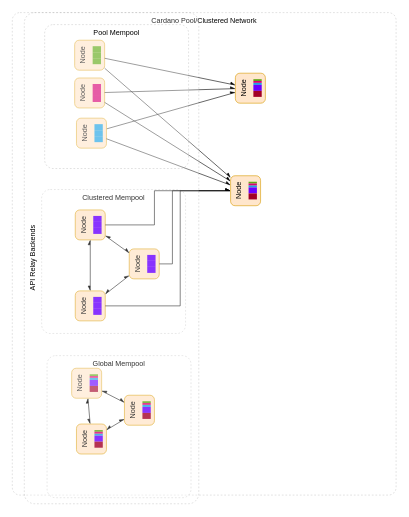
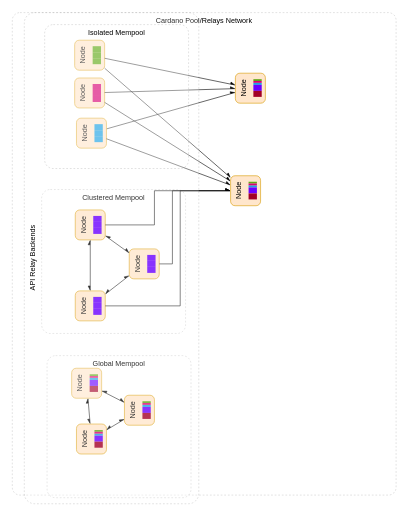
  <mxCell id="0" />
  <mxCell id="1" parent="0" />
- <mxCell id="2" value="Cardano Pool/Clustered Network" style="rounded=1;whiteSpace=wrap;html=1;dashed=1;verticalAlign=top;horizontal=1;spacing=2;arcSize=2;glass=0;sketch=0;shadow=0;opacity=20;strokeColor=default;fillColor=default;fontColor=default;" vertex="1" parent="1"><mxGeometry x="20" y="20" width="640" height="804.5" as="geometry" /></mxCell>
+ <mxCell id="2" value="Cardano Pool/Relays Network" style="rounded=1;whiteSpace=wrap;html=1;dashed=1;verticalAlign=top;horizontal=1;spacing=2;arcSize=2;glass=0;sketch=0;shadow=0;opacity=20;strokeColor=default;fillColor=default;fontColor=default;" vertex="1" parent="1"><mxGeometry x="20" y="20" width="640" height="804.5" as="geometry" /></mxCell>
  <mxCell id="3" style="edgeStyle=none;rounded=0;orthogonalLoop=1;jettySize=auto;html=1;fontColor=default;startArrow=none;startFill=0;endArrow=async;endFill=1;targetPerimeterSpacing=0;strokeColor=default;jumpStyle=none;" edge="1" parent="1" source="11" target="44"><mxGeometry relative="1" as="geometry"><mxPoint x="339" y="111.623" as="targetPoint" /></mxGeometry></mxCell>
  <mxCell id="4" value="Clustered Mempool" style="rounded=1;whiteSpace=wrap;html=1;dashed=1;verticalAlign=top;horizontal=1;spacing=2;arcSize=6;glass=0;sketch=0;shadow=0;opacity=20;strokeColor=default;fillColor=default;fontColor=default;" vertex="1" parent="1"><mxGeometry x="69" y="315" width="240" height="240" as="geometry" /></mxCell>
  <mxCell id="5" value="" style="group" vertex="1" connectable="0" parent="1"><mxGeometry x="124" y="66" width="182" height="194" as="geometry" /></mxCell>
  <mxCell id="6" value="Node" style="rounded=1;whiteSpace=wrap;html=1;fillColor=#ffe6cc;strokeColor=#d79b00;verticalAlign=top;treeFolding=0;treeMoving=0;comic=0;horizontal=0;" vertex="1" parent="5"><mxGeometry width="50" height="50.0" as="geometry" /></mxCell>
  <mxCell id="7" value="" style="rounded=0;whiteSpace=wrap;html=1;shadow=0;glass=0;labelBackgroundColor=none;sketch=0;verticalAlign=top;fillColor=#60a917;strokeColor=none;imageAspect=1;fontColor=#ffffff;" vertex="1" parent="5"><mxGeometry x="30" y="10" width="13.89" height="10" as="geometry" /></mxCell>
  <mxCell id="8" value="" style="rounded=0;whiteSpace=wrap;html=1;shadow=0;glass=0;labelBackgroundColor=none;sketch=0;verticalAlign=top;fillColor=#60a917;strokeColor=none;imageAspect=1;fontColor=#ffffff;" vertex="1" parent="5"><mxGeometry x="30" y="20" width="13.89" height="10" as="geometry" /></mxCell>
  <mxCell id="9" value="" style="rounded=0;whiteSpace=wrap;html=1;shadow=0;glass=0;labelBackgroundColor=none;sketch=0;verticalAlign=top;fillColor=#60a917;strokeColor=none;imageAspect=1;fontColor=#ffffff;" vertex="1" parent="5"><mxGeometry x="30" y="30" width="13.89" height="10" as="geometry" /></mxCell>
  <mxCell id="10" value="" style="group" vertex="1" connectable="0" parent="1"><mxGeometry x="127" y="196" width="50" height="50" as="geometry" /></mxCell>
  <mxCell id="11" value="Node" style="rounded=1;whiteSpace=wrap;html=1;fillColor=#ffe6cc;strokeColor=#d79b00;verticalAlign=top;treeFolding=0;treeMoving=0;comic=0;horizontal=0;" vertex="1" parent="10"><mxGeometry width="50" height="50.0" as="geometry" /></mxCell>
  <mxCell id="12" value="" style="rounded=0;whiteSpace=wrap;html=1;shadow=0;glass=0;labelBackgroundColor=none;sketch=0;verticalAlign=top;fillColor=#1ba1e2;strokeColor=none;imageAspect=1;fontColor=#ffffff;" vertex="1" parent="10"><mxGeometry x="30" y="10" width="13.89" height="10" as="geometry" /></mxCell>
  <mxCell id="13" value="" style="rounded=0;whiteSpace=wrap;html=1;shadow=0;glass=0;labelBackgroundColor=none;sketch=0;verticalAlign=top;fillColor=#1ba1e2;strokeColor=none;imageAspect=1;fontColor=#ffffff;" vertex="1" parent="10"><mxGeometry x="30" y="20" width="13.89" height="10" as="geometry" /></mxCell>
  <mxCell id="14" value="" style="rounded=0;whiteSpace=wrap;html=1;shadow=0;glass=0;labelBackgroundColor=none;sketch=0;verticalAlign=top;fillColor=#1ba1e2;strokeColor=none;imageAspect=1;fontColor=#ffffff;" vertex="1" parent="10"><mxGeometry x="30" y="30" width="13.89" height="10" as="geometry" /></mxCell>
  <mxCell id="15" value="" style="group" vertex="1" connectable="0" parent="1"><mxGeometry x="124" y="129" width="50" height="50" as="geometry" /></mxCell>
  <mxCell id="16" value="Node" style="rounded=1;whiteSpace=wrap;html=1;fillColor=#ffe6cc;strokeColor=#d79b00;verticalAlign=top;treeFolding=0;treeMoving=0;comic=0;horizontal=0;" vertex="1" parent="15"><mxGeometry width="50" height="50.0" as="geometry" /></mxCell>
  <mxCell id="17" value="" style="rounded=0;whiteSpace=wrap;html=1;shadow=0;glass=0;labelBackgroundColor=none;sketch=0;verticalAlign=top;fillColor=#d80073;strokeColor=none;imageAspect=1;fontColor=#ffffff;" vertex="1" parent="15"><mxGeometry x="30" y="10" width="13.89" height="10" as="geometry" /></mxCell>
  <mxCell id="18" value="" style="rounded=0;whiteSpace=wrap;html=1;shadow=0;glass=0;labelBackgroundColor=none;sketch=0;verticalAlign=top;fillColor=#d80073;strokeColor=none;imageAspect=1;fontColor=#ffffff;" vertex="1" parent="15"><mxGeometry x="30" y="20" width="13.89" height="10" as="geometry" /></mxCell>
  <mxCell id="19" value="" style="rounded=0;whiteSpace=wrap;html=1;shadow=0;glass=0;labelBackgroundColor=none;sketch=0;verticalAlign=top;fillColor=#d80073;strokeColor=none;imageAspect=1;fontColor=#ffffff;" vertex="1" parent="15"><mxGeometry x="30" y="30" width="13.89" height="10" as="geometry" /></mxCell>
  <mxCell id="20" style="edgeStyle=none;rounded=0;orthogonalLoop=1;jettySize=auto;html=1;fontColor=default;startArrow=none;startFill=0;endArrow=async;endFill=1;targetPerimeterSpacing=0;strokeColor=default;jumpStyle=none;" edge="1" parent="1" source="16" target="51"><mxGeometry relative="1" as="geometry"><mxPoint x="341" y="208.857" as="targetPoint" /></mxGeometry></mxCell>
  <mxCell id="21" style="edgeStyle=none;rounded=0;orthogonalLoop=1;jettySize=auto;html=1;fontColor=default;startArrow=none;startFill=0;endArrow=async;endFill=1;targetPerimeterSpacing=0;strokeColor=default;jumpStyle=line;" edge="1" parent="1" source="11" target="51"><mxGeometry relative="1" as="geometry"><mxPoint x="341" y="216.584" as="targetPoint" /></mxGeometry></mxCell>
  <mxCell id="22" style="edgeStyle=none;rounded=0;orthogonalLoop=1;jettySize=auto;html=1;fontColor=default;startArrow=none;startFill=0;endArrow=async;endFill=1;targetPerimeterSpacing=0;strokeColor=default;jumpStyle=none;" edge="1" parent="1" source="6" target="51"><mxGeometry relative="1" as="geometry"><mxPoint x="168" y="107.724" as="sourcePoint" /><mxPoint x="341" y="201.599" as="targetPoint" /></mxGeometry></mxCell>
  <mxCell id="23" style="rounded=0;orthogonalLoop=1;jettySize=auto;html=1;fontColor=default;startArrow=none;startFill=0;endArrow=async;endFill=1;strokeColor=default;targetPerimeterSpacing=0;" edge="1" parent="1" source="6" target="44"><mxGeometry relative="1" as="geometry"><mxPoint x="188" y="94" as="sourcePoint" /><mxPoint x="339" y="96.302" as="targetPoint" /></mxGeometry></mxCell>
  <mxCell id="24" style="edgeStyle=none;rounded=0;orthogonalLoop=1;jettySize=auto;html=1;fontColor=default;startArrow=none;startFill=0;endArrow=async;endFill=1;targetPerimeterSpacing=0;strokeColor=default;jumpStyle=none;" edge="1" parent="1" source="16" target="44"><mxGeometry relative="1" as="geometry"><mxPoint x="214" y="148.551" as="sourcePoint" /><mxPoint x="339" y="103.628" as="targetPoint" /></mxGeometry></mxCell>
  <mxCell id="25" value="" style="group" vertex="1" connectable="0" parent="1"><mxGeometry x="125" y="349" width="50" height="50" as="geometry" /></mxCell>
  <mxCell id="26" value="Node" style="rounded=1;whiteSpace=wrap;html=1;fillColor=#ffe6cc;strokeColor=#d79b00;verticalAlign=top;treeFolding=0;treeMoving=0;comic=0;horizontal=0;" vertex="1" parent="25"><mxGeometry width="50" height="50.0" as="geometry" /></mxCell>
  <mxCell id="27" value="" style="rounded=0;whiteSpace=wrap;html=1;shadow=0;glass=0;labelBackgroundColor=none;sketch=0;verticalAlign=top;fillColor=#6a00ff;strokeColor=none;imageAspect=1;fontColor=#ffffff;" vertex="1" parent="25"><mxGeometry x="30" y="10" width="13.89" height="10" as="geometry" /></mxCell>
  <mxCell id="28" value="" style="rounded=0;whiteSpace=wrap;html=1;shadow=0;glass=0;labelBackgroundColor=none;sketch=0;verticalAlign=top;fillColor=#6a00ff;strokeColor=none;imageAspect=1;fontColor=#ffffff;" vertex="1" parent="25"><mxGeometry x="30" y="20" width="13.89" height="10" as="geometry" /></mxCell>
  <mxCell id="29" value="" style="rounded=0;whiteSpace=wrap;html=1;shadow=0;glass=0;labelBackgroundColor=none;sketch=0;verticalAlign=top;fillColor=#6a00ff;strokeColor=none;imageAspect=1;fontColor=#ffffff;" vertex="1" parent="25"><mxGeometry x="30" y="30" width="13.89" height="10" as="geometry" /></mxCell>
  <mxCell id="30" value="" style="group" vertex="1" connectable="0" parent="1"><mxGeometry x="215" y="414" width="50" height="50" as="geometry" /></mxCell>
  <mxCell id="31" value="Node" style="rounded=1;whiteSpace=wrap;html=1;fillColor=#ffe6cc;strokeColor=#d79b00;verticalAlign=top;treeFolding=0;treeMoving=0;comic=0;horizontal=0;" vertex="1" parent="30"><mxGeometry width="50" height="50.0" as="geometry" /></mxCell>
  <mxCell id="32" value="" style="rounded=0;whiteSpace=wrap;html=1;shadow=0;glass=0;labelBackgroundColor=none;sketch=0;verticalAlign=top;fillColor=#6a00ff;strokeColor=none;imageAspect=1;fontColor=#ffffff;" vertex="1" parent="30"><mxGeometry x="30" y="10" width="13.89" height="10" as="geometry" /></mxCell>
  <mxCell id="33" value="" style="rounded=0;whiteSpace=wrap;html=1;shadow=0;glass=0;labelBackgroundColor=none;sketch=0;verticalAlign=top;fillColor=#6a00ff;strokeColor=none;imageAspect=1;fontColor=#ffffff;" vertex="1" parent="30"><mxGeometry x="30" y="20" width="13.89" height="10" as="geometry" /></mxCell>
  <mxCell id="34" value="" style="rounded=0;whiteSpace=wrap;html=1;shadow=0;glass=0;labelBackgroundColor=none;sketch=0;verticalAlign=top;fillColor=#6a00ff;strokeColor=none;imageAspect=1;fontColor=#ffffff;" vertex="1" parent="30"><mxGeometry x="30" y="30" width="13.89" height="10" as="geometry" /></mxCell>
  <mxCell id="35" value="" style="group" vertex="1" connectable="0" parent="1"><mxGeometry x="125" y="484" width="50" height="50" as="geometry" /></mxCell>
  <mxCell id="36" value="Node" style="rounded=1;whiteSpace=wrap;html=1;fillColor=#ffe6cc;strokeColor=#d79b00;verticalAlign=top;treeFolding=0;treeMoving=0;comic=0;horizontal=0;" vertex="1" parent="35"><mxGeometry width="50" height="50.0" as="geometry" /></mxCell>
  <mxCell id="37" value="" style="rounded=0;whiteSpace=wrap;html=1;shadow=0;glass=0;labelBackgroundColor=none;sketch=0;verticalAlign=top;fillColor=#6a00ff;strokeColor=none;imageAspect=1;fontColor=#ffffff;" vertex="1" parent="35"><mxGeometry x="30" y="10" width="13.89" height="10" as="geometry" /></mxCell>
  <mxCell id="38" value="" style="rounded=0;whiteSpace=wrap;html=1;shadow=0;glass=0;labelBackgroundColor=none;sketch=0;verticalAlign=top;fillColor=#6a00ff;strokeColor=none;imageAspect=1;fontColor=#ffffff;" vertex="1" parent="35"><mxGeometry x="30" y="20" width="13.89" height="10" as="geometry" /></mxCell>
  <mxCell id="39" value="" style="rounded=0;whiteSpace=wrap;html=1;shadow=0;glass=0;labelBackgroundColor=none;sketch=0;verticalAlign=top;fillColor=#6a00ff;strokeColor=none;imageAspect=1;fontColor=#ffffff;" vertex="1" parent="35"><mxGeometry x="30" y="30" width="13.89" height="10" as="geometry" /></mxCell>
  <mxCell id="40" style="edgeStyle=none;rounded=0;jumpStyle=none;orthogonalLoop=1;jettySize=auto;html=1;fontColor=default;startArrow=async;startFill=1;endArrow=async;endFill=1;targetPerimeterSpacing=0;strokeColor=default;" edge="1" parent="1" source="36" target="26"><mxGeometry relative="1" as="geometry" /></mxCell>
  <mxCell id="41" style="edgeStyle=none;rounded=0;jumpStyle=none;orthogonalLoop=1;jettySize=auto;html=1;fontColor=default;startArrow=async;startFill=1;endArrow=async;endFill=1;targetPerimeterSpacing=0;strokeColor=default;" edge="1" parent="1" source="26" target="31"><mxGeometry relative="1" as="geometry" /></mxCell>
  <mxCell id="42" style="edgeStyle=none;rounded=0;jumpStyle=none;orthogonalLoop=1;jettySize=auto;html=1;fontColor=default;startArrow=async;startFill=1;endArrow=async;endFill=1;targetPerimeterSpacing=0;strokeColor=default;" edge="1" parent="1" source="36" target="31"><mxGeometry relative="1" as="geometry" /></mxCell>
  <mxCell id="43" value="" style="group" vertex="1" connectable="0" parent="1"><mxGeometry x="392" y="121" width="50" height="50" as="geometry" /></mxCell>
  <mxCell id="44" value="Node" style="rounded=1;whiteSpace=wrap;html=1;fillColor=#ffe6cc;strokeColor=#d79b00;verticalAlign=top;treeFolding=0;treeMoving=0;comic=0;horizontal=0;" vertex="1" parent="43"><mxGeometry width="50" height="50.0" as="geometry" /></mxCell>
  <mxCell id="45" value="" style="rounded=0;whiteSpace=wrap;html=1;shadow=0;glass=0;labelBackgroundColor=none;sketch=0;verticalAlign=top;fillColor=#60a917;strokeColor=none;imageAspect=1;fontColor=#ffffff;" vertex="1" parent="43"><mxGeometry x="30" y="10" width="13.89" height="3" as="geometry" /></mxCell>
  <mxCell id="46" value="" style="rounded=0;whiteSpace=wrap;html=1;shadow=0;glass=0;labelBackgroundColor=none;sketch=0;verticalAlign=top;fillColor=#1ba1e2;strokeColor=none;imageAspect=1;fontColor=#ffffff;" vertex="1" parent="43"><mxGeometry x="30" y="16" width="13.89" height="3.5" as="geometry" /></mxCell>
  <mxCell id="47" value="" style="rounded=0;whiteSpace=wrap;html=1;shadow=0;glass=0;labelBackgroundColor=none;sketch=0;verticalAlign=top;fillColor=#d80073;strokeColor=none;imageAspect=1;fontColor=#ffffff;" vertex="1" parent="43"><mxGeometry x="30" y="13" width="13.89" height="3" as="geometry" /></mxCell>
  <mxCell id="48" value="" style="rounded=0;whiteSpace=wrap;html=1;shadow=0;glass=0;labelBackgroundColor=none;sketch=0;verticalAlign=top;fillColor=#6a00ff;strokeColor=none;imageAspect=1;fontColor=#ffffff;" vertex="1" parent="43"><mxGeometry x="30" y="19.5" width="13.89" height="10" as="geometry" /></mxCell>
  <mxCell id="49" value="" style="rounded=0;whiteSpace=wrap;html=1;shadow=0;glass=0;labelBackgroundColor=none;sketch=0;verticalAlign=top;fillColor=#a20025;strokeColor=none;imageAspect=1;fontColor=#ffffff;" vertex="1" parent="43"><mxGeometry x="30" y="29.5" width="13.89" height="10" as="geometry" /></mxCell>
  <mxCell id="50" value="" style="group" vertex="1" connectable="0" parent="1"><mxGeometry x="384" y="292" width="50" height="50" as="geometry" /></mxCell>
  <mxCell id="51" value="Node" style="rounded=1;whiteSpace=wrap;html=1;fillColor=#ffe6cc;strokeColor=#d79b00;verticalAlign=top;treeFolding=0;treeMoving=0;comic=0;horizontal=0;" vertex="1" parent="50"><mxGeometry width="50" height="50.0" as="geometry" /></mxCell>
  <mxCell id="52" value="" style="rounded=0;whiteSpace=wrap;html=1;shadow=0;glass=0;labelBackgroundColor=none;sketch=0;verticalAlign=top;fillColor=#60a917;strokeColor=none;imageAspect=1;fontColor=#ffffff;" vertex="1" parent="50"><mxGeometry x="30" y="10" width="13.89" height="3" as="geometry" /></mxCell>
  <mxCell id="53" value="" style="rounded=0;whiteSpace=wrap;html=1;shadow=0;glass=0;labelBackgroundColor=none;sketch=0;verticalAlign=top;fillColor=#1ba1e2;strokeColor=none;imageAspect=1;fontColor=#ffffff;" vertex="1" parent="50"><mxGeometry x="30" y="16" width="13.89" height="3.5" as="geometry" /></mxCell>
  <mxCell id="54" value="" style="rounded=0;whiteSpace=wrap;html=1;shadow=0;glass=0;labelBackgroundColor=none;sketch=0;verticalAlign=top;fillColor=#d80073;strokeColor=none;imageAspect=1;fontColor=#ffffff;" vertex="1" parent="50"><mxGeometry x="30" y="13" width="13.89" height="3" as="geometry" /></mxCell>
  <mxCell id="55" value="" style="rounded=0;whiteSpace=wrap;html=1;shadow=0;glass=0;labelBackgroundColor=none;sketch=0;verticalAlign=top;fillColor=#6a00ff;strokeColor=none;imageAspect=1;fontColor=#ffffff;" vertex="1" parent="50"><mxGeometry x="30" y="19.5" width="13.89" height="10" as="geometry" /></mxCell>
  <mxCell id="56" value="" style="rounded=0;whiteSpace=wrap;html=1;shadow=0;glass=0;labelBackgroundColor=none;sketch=0;verticalAlign=top;fillColor=#a20025;strokeColor=none;imageAspect=1;fontColor=#ffffff;" vertex="1" parent="50"><mxGeometry x="30" y="29.5" width="13.89" height="10" as="geometry" /></mxCell>
  <mxCell id="57" value="" style="group" vertex="1" connectable="0" parent="1"><mxGeometry x="119" y="613" width="199" height="215.9" as="geometry" /></mxCell>
  <mxCell id="58" value="Node" style="rounded=1;whiteSpace=wrap;html=1;fillColor=#ffe6cc;strokeColor=#d79b00;verticalAlign=top;treeFolding=0;treeMoving=0;comic=0;horizontal=0;" vertex="1" parent="57"><mxGeometry width="50" height="50.0" as="geometry" /></mxCell>
  <mxCell id="59" value="" style="rounded=0;whiteSpace=wrap;html=1;shadow=0;glass=0;labelBackgroundColor=none;sketch=0;verticalAlign=top;fillColor=#60a917;strokeColor=none;imageAspect=1;fontColor=#ffffff;" vertex="1" parent="57"><mxGeometry x="30" y="10" width="13.89" height="3" as="geometry" /></mxCell>
  <mxCell id="60" value="" style="rounded=0;whiteSpace=wrap;html=1;shadow=0;glass=0;labelBackgroundColor=none;sketch=0;verticalAlign=top;fillColor=#1ba1e2;strokeColor=none;imageAspect=1;fontColor=#ffffff;" vertex="1" parent="57"><mxGeometry x="30" y="16" width="13.89" height="3.5" as="geometry" /></mxCell>
  <mxCell id="61" value="" style="rounded=0;whiteSpace=wrap;html=1;shadow=0;glass=0;labelBackgroundColor=none;sketch=0;verticalAlign=top;fillColor=#d80073;strokeColor=none;imageAspect=1;fontColor=#ffffff;" vertex="1" parent="57"><mxGeometry x="30" y="13" width="13.89" height="3" as="geometry" /></mxCell>
  <mxCell id="62" value="" style="rounded=0;whiteSpace=wrap;html=1;shadow=0;glass=0;labelBackgroundColor=none;sketch=0;verticalAlign=top;fillColor=#6a00ff;strokeColor=none;imageAspect=1;fontColor=#ffffff;" vertex="1" parent="57"><mxGeometry x="30" y="19.5" width="13.89" height="10" as="geometry" /></mxCell>
  <mxCell id="63" value="" style="rounded=0;whiteSpace=wrap;html=1;shadow=0;glass=0;labelBackgroundColor=none;sketch=0;verticalAlign=top;fillColor=#a20025;strokeColor=none;imageAspect=1;fontColor=#ffffff;" vertex="1" parent="57"><mxGeometry x="30" y="29.5" width="13.89" height="10" as="geometry" /></mxCell>
  <mxCell id="64" value="Global Mempool" style="rounded=1;whiteSpace=wrap;html=1;dashed=1;verticalAlign=top;horizontal=1;spacing=2;arcSize=6;glass=0;sketch=0;shadow=0;opacity=20;strokeColor=default;fillColor=default;fontColor=default;" vertex="1" parent="57"><mxGeometry x="-41" y="-21" width="240" height="236.9" as="geometry" /></mxCell>
  <mxCell id="65" value="" style="group" vertex="1" connectable="0" parent="1"><mxGeometry x="127" y="706" width="50" height="50" as="geometry" /></mxCell>
  <mxCell id="66" value="Node" style="rounded=1;whiteSpace=wrap;html=1;fillColor=#ffe6cc;strokeColor=#d79b00;verticalAlign=top;treeFolding=0;treeMoving=0;comic=0;horizontal=0;" vertex="1" parent="65"><mxGeometry width="50" height="50.0" as="geometry" /></mxCell>
  <mxCell id="67" value="" style="rounded=0;whiteSpace=wrap;html=1;shadow=0;glass=0;labelBackgroundColor=none;sketch=0;verticalAlign=top;fillColor=#60a917;strokeColor=none;imageAspect=1;fontColor=#ffffff;" vertex="1" parent="65"><mxGeometry x="30" y="10" width="13.89" height="3" as="geometry" /></mxCell>
  <mxCell id="68" value="" style="rounded=0;whiteSpace=wrap;html=1;shadow=0;glass=0;labelBackgroundColor=none;sketch=0;verticalAlign=top;fillColor=#1ba1e2;strokeColor=none;imageAspect=1;fontColor=#ffffff;" vertex="1" parent="65"><mxGeometry x="30" y="16" width="13.89" height="3.5" as="geometry" /></mxCell>
  <mxCell id="69" value="" style="rounded=0;whiteSpace=wrap;html=1;shadow=0;glass=0;labelBackgroundColor=none;sketch=0;verticalAlign=top;fillColor=#d80073;strokeColor=none;imageAspect=1;fontColor=#ffffff;" vertex="1" parent="65"><mxGeometry x="30" y="13" width="13.89" height="3" as="geometry" /></mxCell>
  <mxCell id="70" value="" style="rounded=0;whiteSpace=wrap;html=1;shadow=0;glass=0;labelBackgroundColor=none;sketch=0;verticalAlign=top;fillColor=#6a00ff;strokeColor=none;imageAspect=1;fontColor=#ffffff;" vertex="1" parent="65"><mxGeometry x="30" y="19.5" width="13.89" height="10" as="geometry" /></mxCell>
  <mxCell id="71" value="" style="rounded=0;whiteSpace=wrap;html=1;shadow=0;glass=0;labelBackgroundColor=none;sketch=0;verticalAlign=top;fillColor=#a20025;strokeColor=none;imageAspect=1;fontColor=#ffffff;" vertex="1" parent="65"><mxGeometry x="30" y="29.5" width="13.89" height="10" as="geometry" /></mxCell>
  <mxCell id="72" value="" style="group" vertex="1" connectable="0" parent="1"><mxGeometry x="207" y="658" width="50" height="50" as="geometry" /></mxCell>
  <mxCell id="73" value="Node" style="rounded=1;whiteSpace=wrap;html=1;fillColor=#ffe6cc;strokeColor=#d79b00;verticalAlign=top;treeFolding=0;treeMoving=0;comic=0;horizontal=0;" vertex="1" parent="72"><mxGeometry width="50" height="50.0" as="geometry" /></mxCell>
  <mxCell id="74" value="" style="rounded=0;whiteSpace=wrap;html=1;shadow=0;glass=0;labelBackgroundColor=none;sketch=0;verticalAlign=top;fillColor=#60a917;strokeColor=none;imageAspect=1;fontColor=#ffffff;" vertex="1" parent="72"><mxGeometry x="30" y="10" width="13.89" height="3" as="geometry" /></mxCell>
  <mxCell id="75" value="" style="rounded=0;whiteSpace=wrap;html=1;shadow=0;glass=0;labelBackgroundColor=none;sketch=0;verticalAlign=top;fillColor=#1ba1e2;strokeColor=none;imageAspect=1;fontColor=#ffffff;" vertex="1" parent="72"><mxGeometry x="30" y="16" width="13.89" height="3.5" as="geometry" /></mxCell>
  <mxCell id="76" value="" style="rounded=0;whiteSpace=wrap;html=1;shadow=0;glass=0;labelBackgroundColor=none;sketch=0;verticalAlign=top;fillColor=#d80073;strokeColor=none;imageAspect=1;fontColor=#ffffff;" vertex="1" parent="72"><mxGeometry x="30" y="13" width="13.89" height="3" as="geometry" /></mxCell>
  <mxCell id="77" value="" style="rounded=0;whiteSpace=wrap;html=1;shadow=0;glass=0;labelBackgroundColor=none;sketch=0;verticalAlign=top;fillColor=#6a00ff;strokeColor=none;imageAspect=1;fontColor=#ffffff;" vertex="1" parent="72"><mxGeometry x="30" y="19.5" width="13.89" height="10" as="geometry" /></mxCell>
  <mxCell id="78" value="" style="rounded=0;whiteSpace=wrap;html=1;shadow=0;glass=0;labelBackgroundColor=none;sketch=0;verticalAlign=top;fillColor=#a20025;strokeColor=none;imageAspect=1;fontColor=#ffffff;" vertex="1" parent="72"><mxGeometry x="30" y="29.5" width="13.89" height="10" as="geometry" /></mxCell>
  <mxCell id="79" style="edgeStyle=none;rounded=0;jumpStyle=none;orthogonalLoop=1;jettySize=auto;html=1;fontColor=default;startArrow=async;startFill=1;endArrow=async;endFill=1;targetPerimeterSpacing=0;strokeColor=default;" edge="1" parent="1" source="58" target="73"><mxGeometry relative="1" as="geometry" /></mxCell>
  <mxCell id="80" style="edgeStyle=none;rounded=0;jumpStyle=none;orthogonalLoop=1;jettySize=auto;html=1;fontColor=default;startArrow=async;startFill=1;endArrow=async;endFill=1;targetPerimeterSpacing=0;strokeColor=default;" edge="1" parent="1" source="66" target="73"><mxGeometry relative="1" as="geometry" /></mxCell>
  <mxCell id="81" style="edgeStyle=none;rounded=0;jumpStyle=none;orthogonalLoop=1;jettySize=auto;html=1;fontColor=default;startArrow=async;startFill=1;endArrow=async;endFill=1;targetPerimeterSpacing=0;strokeColor=default;" edge="1" parent="1" source="66" target="58"><mxGeometry relative="1" as="geometry" /></mxCell>
  <mxCell id="82" style="edgeStyle=orthogonalEdgeStyle;rounded=0;jumpStyle=none;orthogonalLoop=1;jettySize=auto;html=1;entryX=0;entryY=0.5;entryDx=0;entryDy=0;fontColor=default;startArrow=none;startFill=0;endArrow=async;endFill=1;targetPerimeterSpacing=0;strokeColor=default;" edge="1" parent="1" source="31" target="51"><mxGeometry relative="1" as="geometry"><Array as="points"><mxPoint x="287" y="439" /><mxPoint x="287" y="317" /></Array></mxGeometry></mxCell>
  <mxCell id="83" style="edgeStyle=orthogonalEdgeStyle;rounded=0;jumpStyle=none;orthogonalLoop=1;jettySize=auto;html=1;fontColor=default;startArrow=none;startFill=0;endArrow=async;endFill=1;targetPerimeterSpacing=0;strokeColor=default;" edge="1" parent="1" source="26" target="51"><mxGeometry relative="1" as="geometry"><Array as="points"><mxPoint x="257" y="374" /><mxPoint x="257" y="317" /></Array></mxGeometry></mxCell>
  <mxCell id="84" style="edgeStyle=orthogonalEdgeStyle;rounded=0;jumpStyle=none;orthogonalLoop=1;jettySize=auto;html=1;fontColor=default;startArrow=none;startFill=0;endArrow=async;endFill=1;targetPerimeterSpacing=0;strokeColor=default;" edge="1" parent="1" source="36" target="51"><mxGeometry relative="1" as="geometry"><Array as="points"><mxPoint x="300" y="509" /><mxPoint x="300" y="317" /></Array></mxGeometry></mxCell>
  <mxCell id="85" value="API Relay Backends" style="rounded=1;whiteSpace=wrap;html=1;dashed=1;verticalAlign=top;horizontal=0;spacing=2;arcSize=6;glass=0;sketch=0;shadow=0;opacity=20;strokeColor=default;fillColor=default;fontColor=default;" vertex="1" parent="1"><mxGeometry x="40" y="20" width="291" height="819" as="geometry" /></mxCell>
- <mxCell id="86" value="Pool Mempool" style="rounded=1;whiteSpace=wrap;html=1;dashed=1;verticalAlign=top;horizontal=1;spacing=2;arcSize=6;glass=0;sketch=0;shadow=0;opacity=20;strokeColor=default;fillColor=default;fontColor=default;" vertex="1" parent="1"><mxGeometry x="74" y="40" width="240" height="240" as="geometry" /></mxCell>
+ <mxCell id="86" value="Isolated Mempool" style="rounded=1;whiteSpace=wrap;html=1;dashed=1;verticalAlign=top;horizontal=1;spacing=2;arcSize=6;glass=0;sketch=0;shadow=0;opacity=20;strokeColor=default;fillColor=default;fontColor=default;" vertex="1" parent="1"><mxGeometry x="74" y="40" width="240" height="240" as="geometry" /></mxCell>
